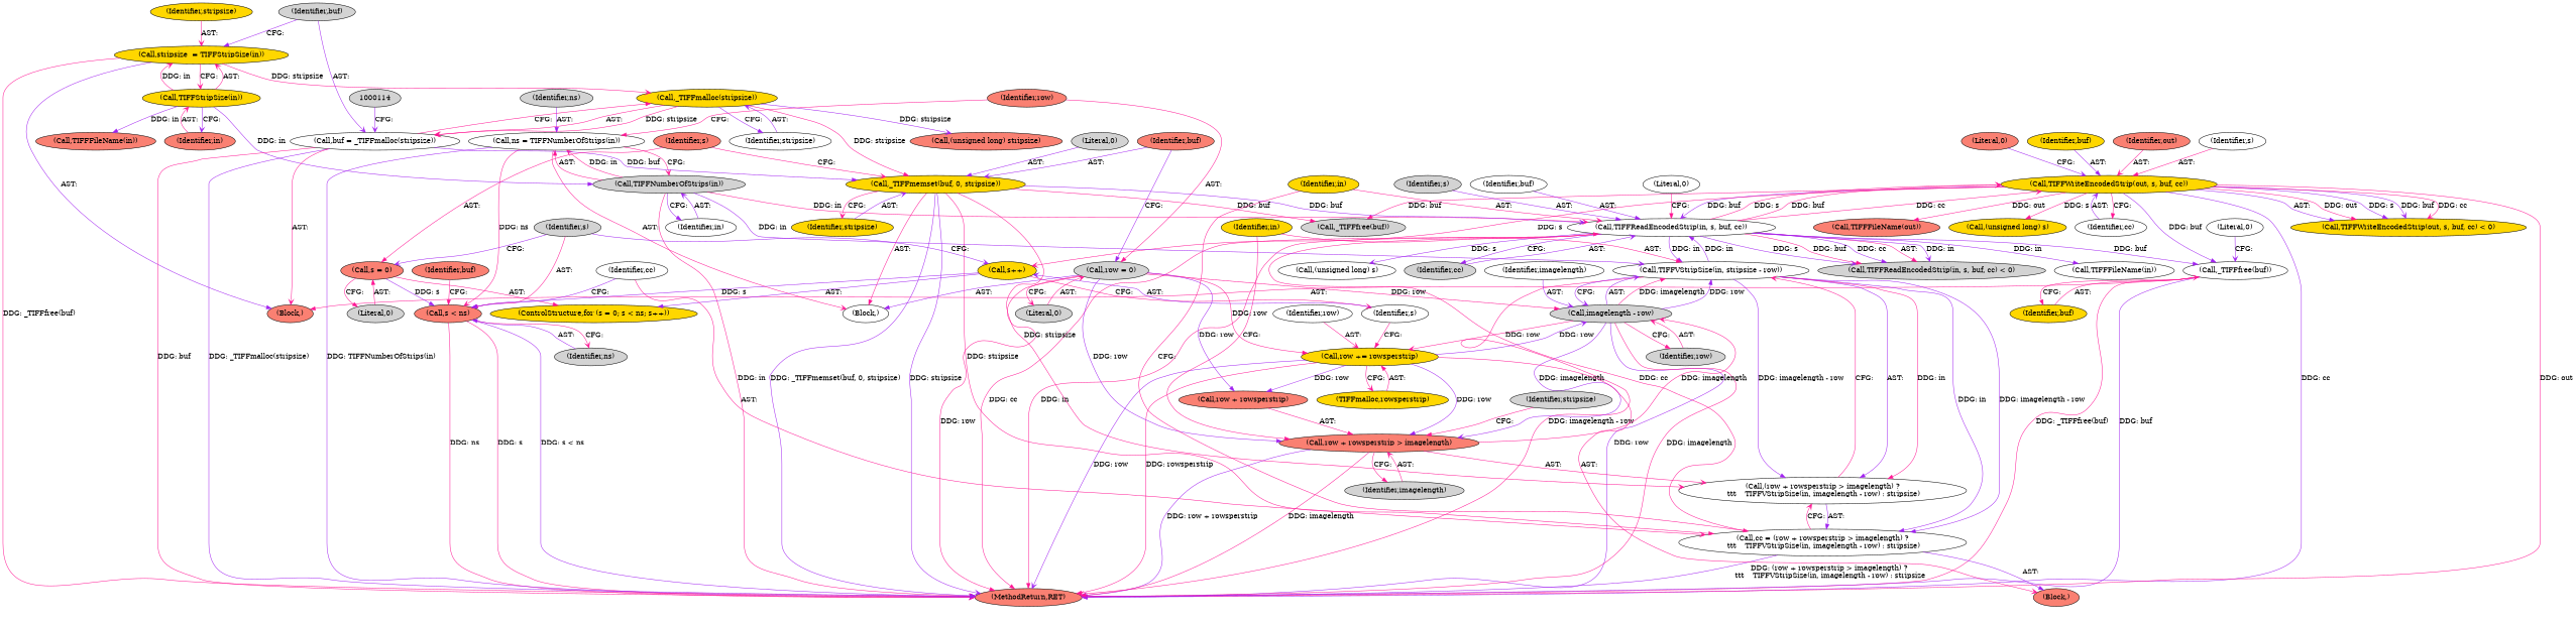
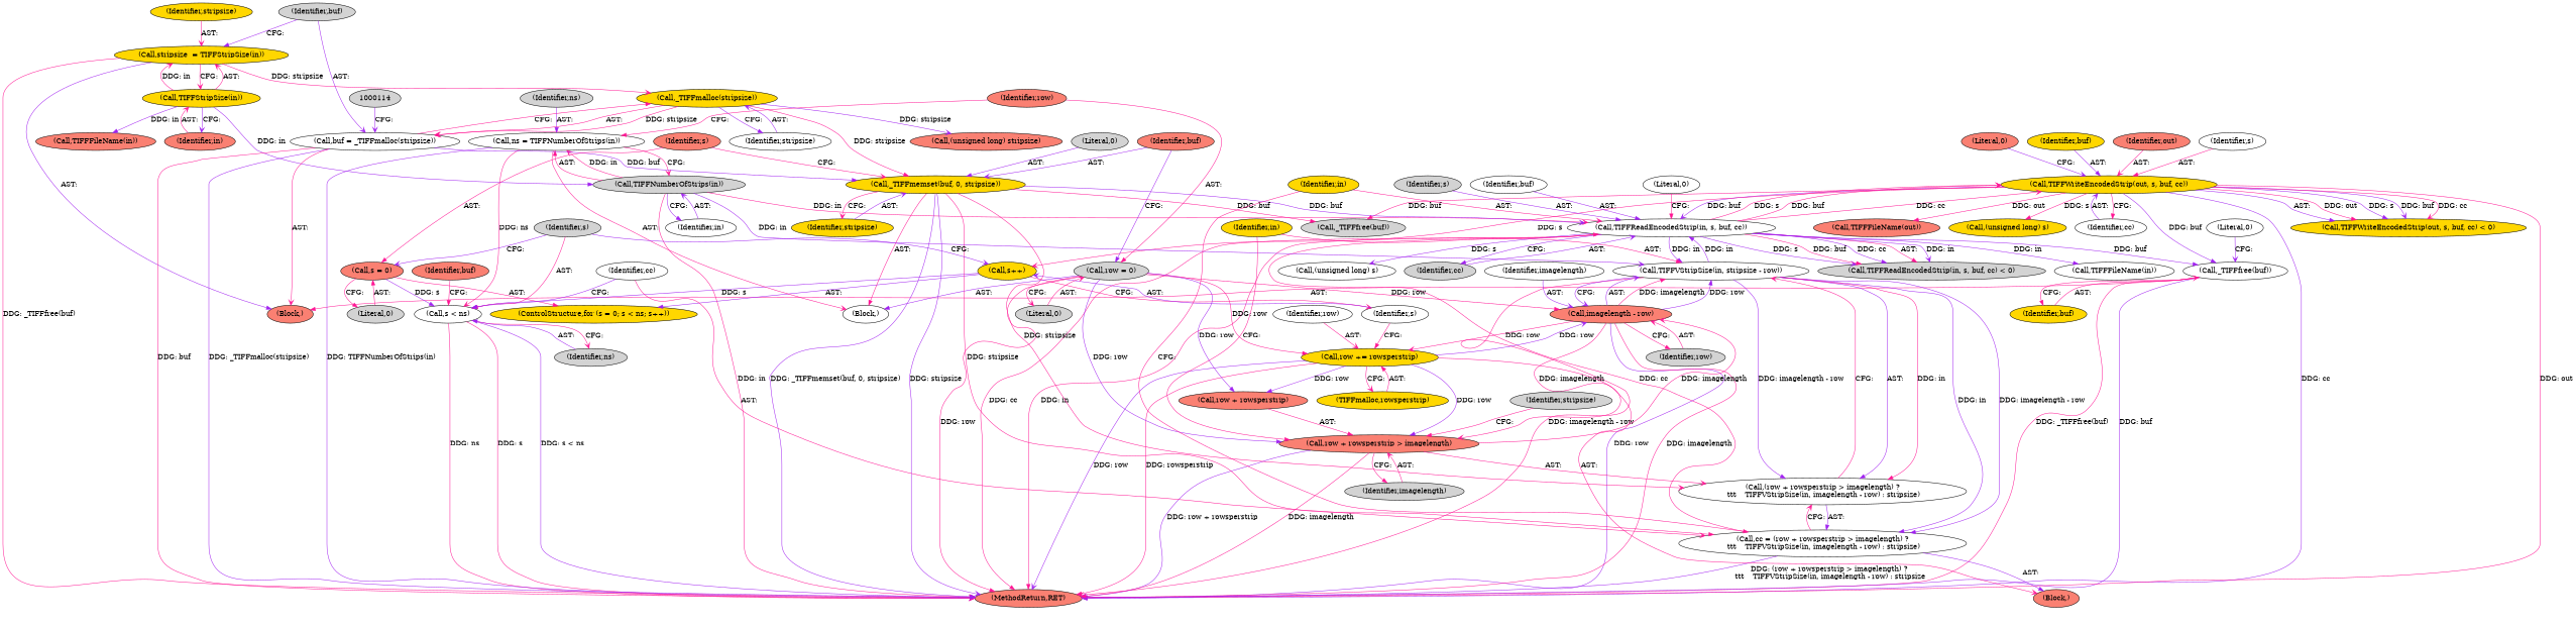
  digraph {
    node [fillcolor=white style=filled]
    edge [arrowhead=normal color=deeppink]
    n1 [label="(Call,_TIFFfree(buf))"]
    n2 [fillcolor=salmon label="(MethodReturn,RET)"]
    n3 [fillcolor=salmon label="(Block,)"]
    n4 [fillcolor=gold label="(Identifier,buf)"]
    n5 [fillcolor=gold label="(Call,TIFFWriteEncodedStrip(out, s, buf, cc))"]
    n6 [label="(Call,TIFFReadEncodedStrip(in, s, buf, cc))"]
    n7 [fillcolor=gold label="(Call,s++)"]
    n8 [fillcolor=gold label="(Call,TIFFWriteEncodedStrip(out, s, buf, cc) < 0)"]
    n9 [fillcolor=salmon label="(Call,TIFFFileName(out))"]
    n10 [fillcolor=gold label="(Call,(unsigned long) s)"]
    n11 [label="(Identifier,cc)"]
    n12 [fillcolor=lightgrey label="(Call,_TIFFfree(buf))"]
    n13 [label="(Call,TIFFVStripSize(in, stripsize - row))"]
    n14 [label="(Call,(unsigned long) s)"]
    n15 [fillcolor=lightgrey label="(Identifier,cc)"]
    n16 [fillcolor=lightgrey label="(Call,TIFFReadEncodedStrip(in, s, buf, cc) < 0)"]
    n17 [label="(Call,TIFFFileName(in))"]
-   n18 [fillcolor=salmon label="(Call,s < ns)"]
+   n18 [label="(Call,s < ns)"]
    n19 [fillcolor=gold label="(ControlStructure,for (s = 0; s < ns; s++))"]
    n20 [label="(Identifier,s)"]
-   n21 [fillcolor=lightgrey label="(Call,imagelength - row)"]
+   n21 [fillcolor=salmon label="(Call,imagelength - row)"]
    n22 [label="(Call,cc = (row + rowsperstrip > imagelength) ?\n \t\t\t    TIFFVStripSize(in, imagelength - row) : stripsize)"]
    n23 [label="(Call,(row + rowsperstrip > imagelength) ?\n \t\t\t    TIFFVStripSize(in, imagelength - row) : stripsize)"]
    n24 [fillcolor=lightgrey label="(Call,TIFFNumberOfStrips(in))"]
    n25 [label="(Call,ns = TIFFNumberOfStrips(in))"]
    n26 [label="(Identifier,in)"]
    n27 [label="(Block,)"]
    n28 [fillcolor=gold label="(Call,TIFFStripSize(in))"]
    n29 [fillcolor=gold label="(Call,stripsize  = TIFFStripSize(in))"]
    n30 [fillcolor=salmon label="(Identifier,in)"]
    n31 [fillcolor=salmon label="(Call,TIFFFileName(in))"]
    n32 [fillcolor=gold label="(Call,_TIFFmalloc(stripsize))"]
    n33 [fillcolor=salmon label="(Call,row + rowsperstrip > imagelength)"]
    n34 [fillcolor=gold label="(Call,row += rowsperstrip)"]
    n35 [fillcolor=lightgrey label="(Identifier,row)"]
    n36 [fillcolor=salmon label="(Block,)"]
    n37 [fillcolor=lightgrey label="(Identifier,imagelength)"]
    n38 [fillcolor=salmon label="(Call,row + rowsperstrip)"]
    n39 [fillcolor=gold label="(TIFFmalloc,rowsperstrip)"]
    n40 [fillcolor=lightgrey label="(Call,row = 0)"]
    n41 [fillcolor=lightgrey label="(Literal,0)"]
    n42 [fillcolor=lightgrey label="(Identifier,ns)"]
    n43 [fillcolor=salmon label="(Call,s = 0)"]
    n44 [fillcolor=lightgrey label="(Literal,0)"]
    n45 [fillcolor=gold label="(Call,_TIFFmemset(buf, 0, stripsize))"]
    n46 [fillcolor=gold label="(Identifier,stripsize)"]
    n47 [label="(Call,buf = _TIFFmalloc(stripsize))"]
    n48 [fillcolor=salmon label="(Call,(unsigned long) stripsize)"]
    n49 [label="(Identifier,stripsize)"]
    n50 [fillcolor=lightgrey label="(Identifier,s)"]
    n51 [fillcolor=salmon label="(Literal,0)"]
    n52 [label="(Literal,0)"]
    n53 [fillcolor=gold label="(Identifier,buf)"]
    n54 [label="(Identifier,buf)"]
    n55 [fillcolor=salmon label="(Identifier,row)"]
    n56 [fillcolor=lightgrey label="(Identifier,s)"]
    n57 [fillcolor=gold label="(Identifier,in)"]
    n58 [fillcolor=lightgrey label="(Identifier,buf)"]
    n59 [fillcolor=salmon label="(Identifier,out)"]
    n60 [fillcolor=gold label="(Identifier,in)"]
    n61 [label="(Identifier,cc)"]
    n62 [label="(Literal,0)"]
    n63 [fillcolor=lightgrey label="(Identifier,stripsize)"]
    n64 [fillcolor=salmon label="(Identifier,s)"]
    n65 [fillcolor=salmon label="(Identifier,buf)"]
    n66 [fillcolor=lightgrey label="(Identifier,ns)"]
    n67 [fillcolor=salmon label="(Identifier,buf)"]
    n68 [fillcolor=lightgrey label="(Literal,0)"]
    n69 [fillcolor=gold label="(Identifier,stripsize)"]
    n70 [label="(Identifier,imagelength)"]
    n71 [label="(Identifier,s)"]
    n72 [label="(Identifier,row)"]
    1000114 [fillcolor=lightgrey]
    n1 -> n2 [label="DDG: _TIFFfree(buf)"]
    n1 -> n2 [arrowhead=vee color=purple label="DDG: buf"]
    n1 -> n3 [label="AST: "]
    n1 -> n4 [label="CFG: "]
    n4 -> n1 [arrowhead=vee label="AST: "]
    n5 -> n1 [color=purple label="DDG: buf"]
    n5 -> n2 [color=purple label="DDG: cc"]
    n5 -> n2 [label="DDG: out"]
    n5 -> n6 [arrowhead=vee color=purple label="DDG: buf"]
    n5 -> n7 [arrowhead=vee label="DDG: s"]
    n5 -> n8 [color=purple label="AST: "]
    n5 -> n8 [label="DDG: out"]
    n5 -> n8 [color=purple label="DDG: s"]
    n5 -> n8 [arrowhead=vee color=purple label="DDG: buf"]
    n5 -> n8 [arrowhead=vee label="DDG: cc"]
    n5 -> n9 [label="DDG: out"]
    n5 -> n10 [label="DDG: s"]
    n5 -> n11 [label="CFG: "]
    n5 -> n12 [label="DDG: buf"]
    n6 -> n1 [color=purple label="DDG: buf"]
    n6 -> n2 [label="DDG: cc"]
    n6 -> n2 [label="DDG: in"]
    n6 -> n5 [arrowhead=vee label="DDG: s"]
    n6 -> n5 [arrowhead=vee label="DDG: buf"]
    n6 -> n5 [arrowhead=vee label="DDG: cc"]
    n6 -> n13 [color=purple label="DDG: in"]
    n6 -> n14 [arrowhead=vee color=purple label="DDG: s"]
    n6 -> n15 [color=purple label="CFG: "]
    n6 -> n16 [label="AST: "]
    n6 -> n16 [arrowhead=vee color=purple label="DDG: in"]
    n6 -> n16 [arrowhead=vee color=purple label="DDG: s"]
    n6 -> n16 [label="DDG: buf"]
    n6 -> n16 [color=purple label="DDG: cc"]
    n6 -> n17 [color=purple label="DDG: in"]
    n7 -> n18 [color=purple label="DDG: s"]
    n7 -> n19 [color=purple label="AST: "]
    n7 -> n20 [arrowhead=vee label="CFG: "]
    n11 -> n5 [arrowhead=vee color=purple label="AST: "]
    n13 -> n2 [arrowhead=vee label="DDG: imagelength - row"]
    n13 -> n6 [color=purple label="DDG: in"]
    n13 -> n21 [arrowhead=vee color=purple label="CFG: "]
    n13 -> n22 [color=purple label="DDG: in"]
    n13 -> n22 [color=purple label="DDG: imagelength - row"]
    n13 -> n23 [color=purple label="AST: "]
    n13 -> n23 [label="DDG: in"]
    n13 -> n23 [color=purple label="DDG: imagelength - row"]
    n15 -> n6 [arrowhead=vee color=purple label="AST: "]
    n18 -> n2 [arrowhead=vee label="DDG: ns"]
    n18 -> n2 [label="DDG: s"]
    n18 -> n2 [arrowhead=vee color=purple label="DDG: s < ns"]
    n18 -> n42 [arrowhead=vee label="CFG: "]
    n20 -> n7 [arrowhead=vee color=purple label="AST: "]
    n20 -> n34 [label="CFG: "]
    n21 -> n2 [color=purple label="DDG: row"]
    n21 -> n2 [label="DDG: imagelength"]
    n21 -> n13 [arrowhead=vee color=purple label="AST: "]
    n21 -> n13 [label="DDG: imagelength"]
    n21 -> n13 [color=purple label="DDG: row"]
-   n21 -> n33 [arrowhead=vee color=purple label="DDG: imagelength"]
+   n21 -> n33 [arrowhead=vee label="DDG: imagelength"]
    n21 -> n34 [arrowhead=vee label="DDG: row"]
    n21 -> n35 [label="CFG: "]
    n22 -> n2 [color=purple label="DDG: (row + rowsperstrip > imagelength) ?\n \t\t\t    TIFFVStripSize(in, imagelength - row) : stripsize"]
    n22 -> n6 [label="DDG: cc"]
    n22 -> n23 [arrowhead=vee label="CFG: "]
    n22 -> n36 [color=purple label="AST: "]
    n23 -> n13 [arrowhead=vee label="CFG: "]
    n23 -> n22 [color=purple label="AST: "]
    n24 -> n2 [arrowhead=vee label="DDG: in"]
    n24 -> n6 [arrowhead=vee label="DDG: in"]
    n24 -> n13 [arrowhead=vee color=purple label="DDG: in"]
    n24 -> n25 [label="AST: "]
    n24 -> n25 [arrowhead=vee label="DDG: in"]
    n24 -> n26 [color=purple label="CFG: "]
    n25 -> n2 [arrowhead=vee color=purple label="DDG: TIFFNumberOfStrips(in)"]
    n25 -> n18 [arrowhead=vee label="DDG: ns"]
    n25 -> n24 [arrowhead=vee label="CFG: "]
    n25 -> n27 [arrowhead=vee label="AST: "]
    n26 -> n24 [arrowhead=vee color=purple label="AST: "]
    n28 -> n24 [color=purple label="DDG: in"]
    n28 -> n29 [arrowhead=vee label="AST: "]
    n28 -> n29 [arrowhead=vee label="DDG: in"]
    n28 -> n30 [arrowhead=vee color=purple label="CFG: "]
    n28 -> n31 [color=purple label="DDG: in"]
    n29 -> n2 [arrowhead=vee label="DDG: _TIFFfree(buf)"]
    n29 -> n3 [color=purple label="AST: "]
    n29 -> n28 [arrowhead=vee label="CFG: "]
    n29 -> n32 [arrowhead=vee label="DDG: stripsize"]
    n30 -> n28 [arrowhead=vee label="AST: "]
    n32 -> n45 [label="DDG: stripsize"]
    n32 -> n47 [arrowhead=vee label="AST: "]
    n32 -> n47 [arrowhead=vee label="DDG: stripsize"]
    n32 -> n48 [arrowhead=vee color=purple label="DDG: stripsize"]
    n32 -> n49 [color=purple label="CFG: "]
    n33 -> n2 [arrowhead=vee color=purple label="DDG: row + rowsperstrip"]
    n33 -> n2 [label="DDG: imagelength"]
    n33 -> n21 [arrowhead=vee label="DDG: imagelength"]
    n33 -> n23 [arrowhead=vee label="AST: "]
    n33 -> n37 [label="CFG: "]
    n34 -> n2 [arrowhead=vee color=purple label="DDG: row"]
    n34 -> n2 [label="DDG: rowsperstrip"]
    n34 -> n21 [arrowhead=vee color=purple label="DDG: row"]
    n34 -> n33 [color=purple label="DDG: row"]
    n34 -> n36 [arrowhead=vee label="AST: "]
    n34 -> n38 [color=purple label="DDG: row"]
    n34 -> n39 [arrowhead=vee label="CFG: "]
    n35 -> n21 [arrowhead=vee label="AST: "]
    n37 -> n33 [arrowhead=vee label="AST: "]
    n38 -> n33 [label="AST: "]
    n39 -> n34 [label="AST: "]
    n40 -> n2 [label="DDG: row"]
    n40 -> n21 [label="DDG: row"]
    n40 -> n27 [color=purple label="AST: "]
    n40 -> n33 [color=purple label="DDG: row"]
    n40 -> n34 [label="DDG: row"]
    n40 -> n38 [color=purple label="DDG: row"]
    n40 -> n41 [arrowhead=vee label="CFG: "]
    n41 -> n40 [arrowhead=vee label="AST: "]
    n42 -> n18 [color=purple label="AST: "]
    n43 -> n18 [color=purple label="DDG: s"]
    n43 -> n19 [label="AST: "]
    n43 -> n44 [label="CFG: "]
    n44 -> n43 [label="AST: "]
    n45 -> n2 [color=purple label="DDG: _TIFFmemset(buf, 0, stripsize)"]
    n45 -> n2 [arrowhead=vee color=purple label="DDG: stripsize"]
    n45 -> n6 [arrowhead=vee color=purple label="DDG: buf"]
    n45 -> n12 [label="DDG: buf"]
    n45 -> n22 [label="DDG: stripsize"]
    n45 -> n23 [arrowhead=vee label="DDG: stripsize"]
    n45 -> n27 [label="AST: "]
    n45 -> n46 [arrowhead=vee label="CFG: "]
    n46 -> n45 [arrowhead=vee color=purple label="AST: "]
    n47 -> n2 [arrowhead=vee label="DDG: buf"]
    n47 -> n2 [color=purple label="DDG: _TIFFmalloc(stripsize)"]
    n47 -> n3 [arrowhead=vee label="AST: "]
    n47 -> n32 [label="CFG: "]
    n47 -> n45 [color=purple label="DDG: buf"]
    n49 -> n32 [arrowhead=vee color=purple label="AST: "]
    n50 -> n6 [color=purple label="AST: "]
    n51 -> n5 [arrowhead=vee color=purple label="CFG: "]
    n52 -> n1 [arrowhead=vee color=purple label="CFG: "]
    n53 -> n5 [color=purple label="AST: "]
    n54 -> n6 [color=purple label="AST: "]
    n55 -> n25 [label="CFG: "]
    n55 -> n40 [label="AST: "]
    n56 -> n7 [arrowhead=vee color=purple label="CFG: "]
    n56 -> n18 [label="AST: "]
    n56 -> n43 [arrowhead=vee color=purple label="CFG: "]
    n57 -> n6 [arrowhead=vee label="AST: "]
    n57 -> n22 [label="CFG: "]
    n58 -> n29 [color=purple label="CFG: "]
    n58 -> n47 [arrowhead=vee color=purple label="AST: "]
    n59 -> n5 [arrowhead=vee label="AST: "]
    n60 -> n13 [label="AST: "]
    n60 -> n33 [label="CFG: "]
    n61 -> n18 [color=purple label="CFG: "]
    n61 -> n22 [arrowhead=vee label="AST: "]
    n62 -> n6 [label="CFG: "]
    n63 -> n33 [label="CFG: "]
    n64 -> n43 [label="AST: "]
    n64 -> n45 [arrowhead=vee label="CFG: "]
    n65 -> n40 [color=purple label="CFG: "]
    n65 -> n45 [arrowhead=vee color=purple label="AST: "]
    n66 -> n25 [color=purple label="AST: "]
    n67 -> n18 [label="CFG: "]
    n68 -> n45 [color=purple label="AST: "]
    n69 -> n29 [arrowhead=vee label="AST: "]
    n70 -> n21 [arrowhead=vee color=purple label="AST: "]
    n71 -> n5 [label="AST: "]
    n72 -> n34 [arrowhead=vee label="AST: "]
    1000114 -> n47 [arrowhead=vee color=purple label="CFG: "]
  }
